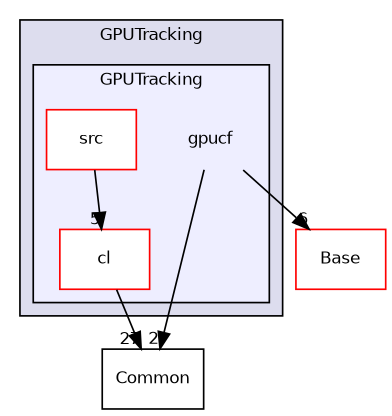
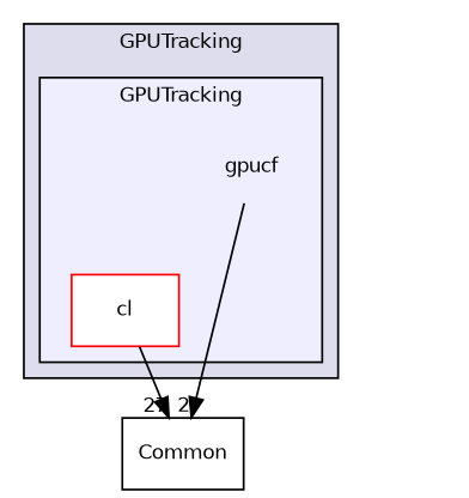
  digraph {
    compound=true
    node [color=red fontname=Helvetica fontsize=10 shape=box]
    edge [labeldistance=1.5 labelfontname=Helvetica labelfontsize=10]
    n1 [label=gpucf shape=plaintext]
    n2 [fillcolor=white label=cl style=filled]
-   n3 [fillcolor=white label=src style=filled]
    n4 [label=Common color=""]
-   n5 [label=Base]
    subgraph cluster_1 {
      bgcolor="#ddddee"
      fontname=Helvetica
      fontsize=10
      label=GPUTracking
      pencolor=black
      subgraph cluster_2 {
        bgcolor="#eeeeff"
        fontname=Helvetica
        fontsize=10
        label=GPUTracking
        pencolor=black
        n1
        n2
-       n3
      }
    }
    n1 -> n4 [headlabel=2]
-   n1 -> n5 [headlabel=6]
    n2 -> n4 [headlabel=27]
-   n3 -> n2 [headlabel=5]
  }
